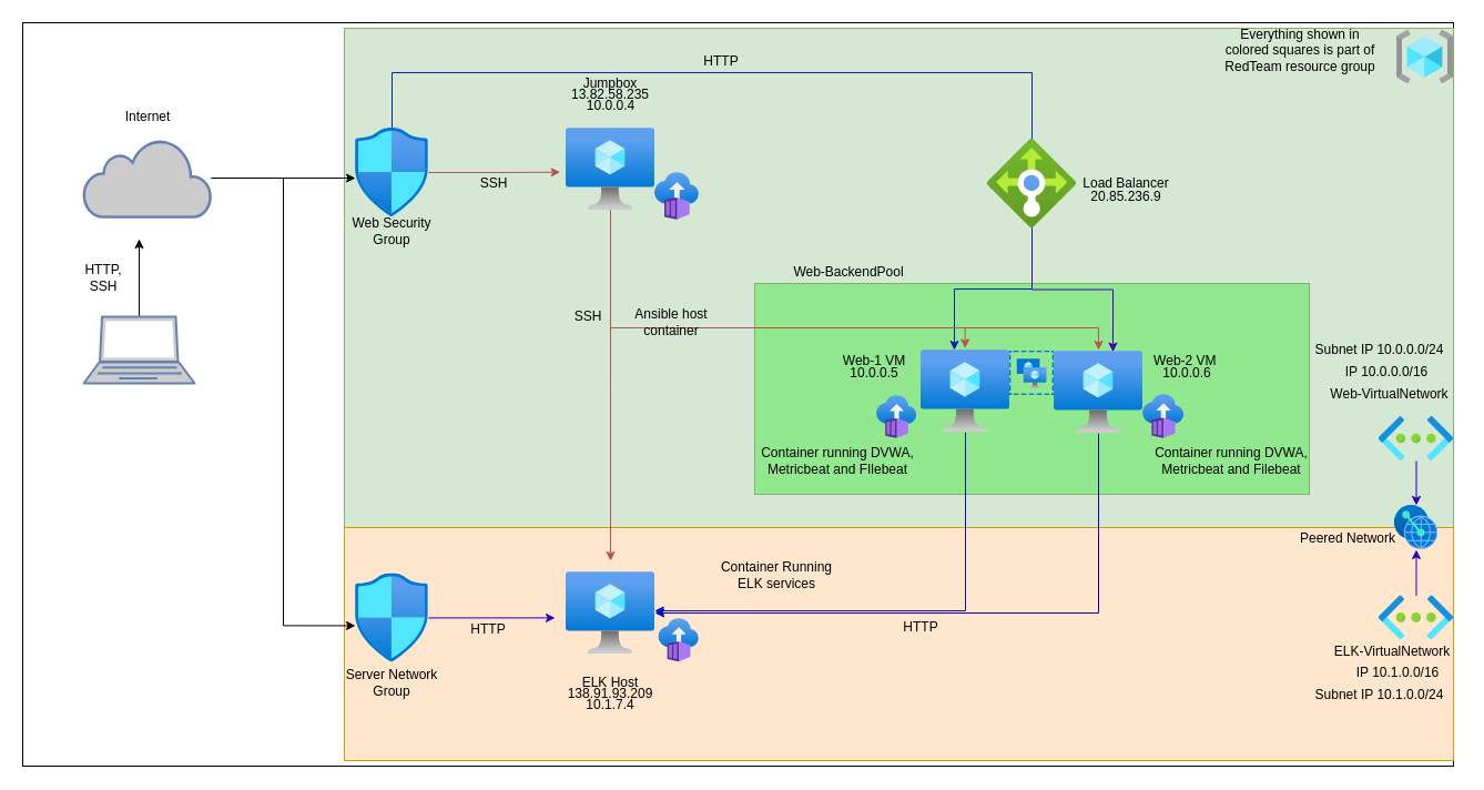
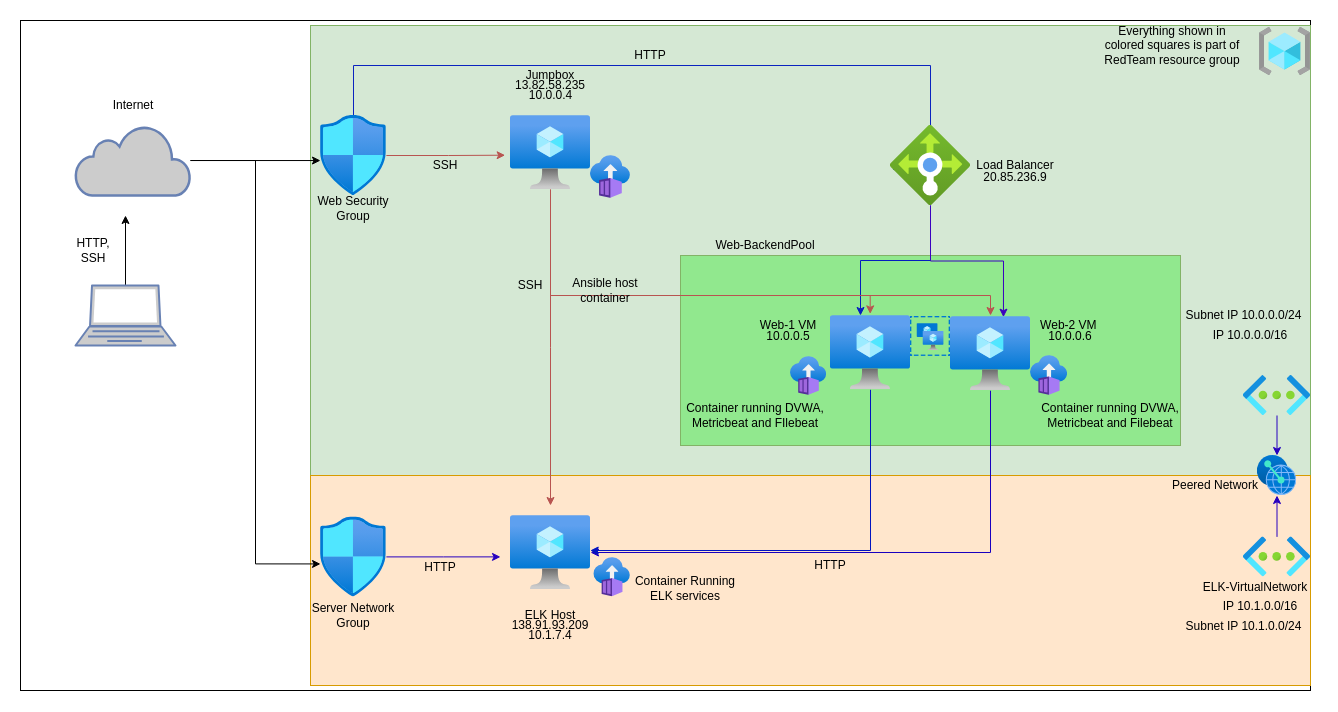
  <mxCell id="0" />
  <mxCell id="1" parent="0" />
  <mxCell id="2" value="" style="rounded=0;whiteSpace=wrap;html=1;" vertex="1" parent="1"><mxGeometry x="20" y="20" width="1290" height="670" as="geometry" /></mxCell>
  <mxCell id="3" value="" style="rounded=0;whiteSpace=wrap;html=1;fillColor=#d5e8d4;strokeColor=#82b366;" vertex="1" parent="1"><mxGeometry x="310" y="25" width="1000" height="450" as="geometry" /></mxCell>
  <mxCell id="4" value="" style="rounded=0;whiteSpace=wrap;html=1;fillColor=#91E88E;strokeColor=#82b366;" vertex="1" parent="1"><mxGeometry x="680" y="255" width="500" height="190" as="geometry" /></mxCell>
  <mxCell id="5" value="" style="rounded=0;whiteSpace=wrap;html=1;fillColor=#ffe6cc;strokeColor=#d79b00;" vertex="1" parent="1"><mxGeometry x="310" y="475" width="1000" height="210" as="geometry" /></mxCell>
  <mxCell id="6" style="edgeStyle=orthogonalEdgeStyle;rounded=0;orthogonalLoop=1;jettySize=auto;html=1;fillColor=#dae8fc;strokeColor=#2600BF;" edge="1" parent="1" source="7"><mxGeometry relative="1" as="geometry"><mxPoint x="500" y="556.39" as="targetPoint" /></mxGeometry></mxCell>
  <mxCell id="7" value="" style="aspect=fixed;html=1;points=[];align=center;image;fontSize=12;image=img/lib/azure2/networking/Network_Security_Groups.svg;" vertex="1" parent="1"><mxGeometry x="320" y="516.39" width="65.88" height="80" as="geometry" /></mxCell>
  <mxCell id="8" style="edgeStyle=orthogonalEdgeStyle;rounded=0;orthogonalLoop=1;jettySize=auto;html=1;entryX=-0.067;entryY=0.535;entryDx=0;entryDy=0;entryPerimeter=0;fillColor=#f8cecc;strokeColor=#b85450;" edge="1" parent="1" source="10" target="30"><mxGeometry relative="1" as="geometry" /></mxCell>
  <mxCell id="9" style="edgeStyle=orthogonalEdgeStyle;rounded=0;orthogonalLoop=1;jettySize=auto;html=1;entryX=0.017;entryY=0.542;entryDx=0;entryDy=0;entryPerimeter=0;fillColor=#dae8fc;strokeColor=#0B23BF;" edge="1" parent="1" source="10" target="17"><mxGeometry relative="1" as="geometry"><Array as="points"><mxPoint x="353" y="65" /><mxPoint x="930" y="65" /><mxPoint x="930" y="168" /></Array></mxGeometry></mxCell>
  <mxCell id="10" value="" style="aspect=fixed;html=1;points=[];align=center;image;fontSize=12;image=img/lib/azure2/networking/Network_Security_Groups.svg;" vertex="1" parent="1"><mxGeometry x="320" y="115" width="65.88" height="80" as="geometry" /></mxCell>
  <mxCell id="11" style="edgeStyle=orthogonalEdgeStyle;rounded=0;orthogonalLoop=1;jettySize=auto;html=1;strokeColor=#2600BF;" edge="1" parent="1" source="12" target="18"><mxGeometry relative="1" as="geometry" /></mxCell>
  <mxCell id="12" value="" style="aspect=fixed;html=1;points=[];align=center;image;fontSize=12;image=img/lib/azure2/networking/Virtual_Networks.svg;" vertex="1" parent="1"><mxGeometry x="1243" y="536.39" width="67" height="40" as="geometry" /></mxCell>
  <mxCell id="13" style="edgeStyle=orthogonalEdgeStyle;rounded=0;orthogonalLoop=1;jettySize=auto;html=1;strokeColor=#2600BF;" edge="1" parent="1" source="14" target="18"><mxGeometry relative="1" as="geometry" /></mxCell>
  <mxCell id="14" value="" style="aspect=fixed;html=1;points=[];align=center;image;fontSize=12;image=img/lib/azure2/networking/Virtual_Networks.svg;" vertex="1" parent="1"><mxGeometry x="1243" y="375" width="67" height="40" as="geometry" /></mxCell>
  <mxCell id="15" style="edgeStyle=orthogonalEdgeStyle;rounded=0;orthogonalLoop=1;jettySize=auto;html=1;fillColor=#dae8fc;strokeColor=#041DBF;" edge="1" parent="1" source="17" target="32"><mxGeometry relative="1" as="geometry"><Array as="points"><mxPoint x="930" y="260" /><mxPoint x="860" y="260" /></Array></mxGeometry></mxCell>
  <mxCell id="16" style="edgeStyle=orthogonalEdgeStyle;rounded=0;orthogonalLoop=1;jettySize=auto;html=1;entryX=0.662;entryY=0.009;entryDx=0;entryDy=0;entryPerimeter=0;fillColor=#dae8fc;strokeColor=#3B02BF;" edge="1" parent="1" source="17" target="25"><mxGeometry relative="1" as="geometry" /></mxCell>
  <mxCell id="17" value="" style="aspect=fixed;html=1;points=[];align=center;image;fontSize=12;image=img/lib/azure2/networking/Load_Balancers.svg;" vertex="1" parent="1"><mxGeometry x="890" y="125" width="80" height="80" as="geometry" /></mxCell>
  <mxCell id="18" value="" style="aspect=fixed;html=1;points=[];align=center;image;fontSize=12;image=img/lib/azure2/other/Peering_Service.svg;" vertex="1" parent="1"><mxGeometry x="1256.79" y="455" width="39.42" height="40" as="geometry" /></mxCell>
  <mxCell id="19" style="edgeStyle=orthogonalEdgeStyle;rounded=0;orthogonalLoop=1;jettySize=auto;html=1;" edge="1" parent="1" source="20"><mxGeometry relative="1" as="geometry"><mxPoint x="125" y="215" as="targetPoint" /></mxGeometry></mxCell>
  <mxCell id="20" value="" style="fontColor=#0066CC;verticalAlign=top;verticalLabelPosition=bottom;labelPosition=center;align=center;html=1;outlineConnect=0;fillColor=#CCCCCC;strokeColor=#6881B3;gradientColor=none;gradientDirection=north;strokeWidth=2;shape=mxgraph.networks.laptop;" vertex="1" parent="1"><mxGeometry x="75" y="285" width="100" height="60" as="geometry" /></mxCell>
  <mxCell id="21" style="edgeStyle=orthogonalEdgeStyle;rounded=0;orthogonalLoop=1;jettySize=auto;html=1;entryX=0;entryY=0.563;entryDx=0;entryDy=0;entryPerimeter=0;" edge="1" parent="1" source="23" target="10"><mxGeometry relative="1" as="geometry" /></mxCell>
  <mxCell id="22" style="edgeStyle=orthogonalEdgeStyle;rounded=0;orthogonalLoop=1;jettySize=auto;html=1;entryX=0;entryY=0.588;entryDx=0;entryDy=0;entryPerimeter=0;" edge="1" parent="1" source="23" target="7"><mxGeometry relative="1" as="geometry" /></mxCell>
  <mxCell id="23" value="" style="html=1;outlineConnect=0;fillColor=#CCCCCC;strokeColor=#6881B3;gradientColor=none;gradientDirection=north;strokeWidth=2;shape=mxgraph.networks.cloud;fontColor=#ffffff;" vertex="1" parent="1"><mxGeometry x="75" y="125" width="115" height="70" as="geometry" /></mxCell>
  <mxCell id="24" style="edgeStyle=orthogonalEdgeStyle;rounded=0;orthogonalLoop=1;jettySize=auto;html=1;fillColor=#dae8fc;strokeColor=#1900BF;" edge="1" parent="1" source="25" target="26"><mxGeometry relative="1" as="geometry"><Array as="points"><mxPoint x="990" y="552" /></Array></mxGeometry></mxCell>
  <mxCell id="25" value="" style="aspect=fixed;html=1;points=[];align=center;image;fontSize=12;image=img/lib/azure2/compute/Virtual_Machine.svg;" vertex="1" parent="1"><mxGeometry x="950" y="316" width="80" height="74.21" as="geometry" /></mxCell>
  <mxCell id="26" value="" style="aspect=fixed;html=1;points=[];align=center;image;fontSize=12;image=img/lib/azure2/compute/Virtual_Machine.svg;" vertex="1" parent="1"><mxGeometry x="510" y="515" width="80" height="74.2" as="geometry" /></mxCell>
  <mxCell id="27" style="edgeStyle=orthogonalEdgeStyle;rounded=0;orthogonalLoop=1;jettySize=auto;html=1;fillColor=#f8cecc;strokeColor=#b85450;" edge="1" parent="1" source="30"><mxGeometry relative="1" as="geometry"><mxPoint x="550" y="505" as="targetPoint" /></mxGeometry></mxCell>
  <mxCell id="28" style="edgeStyle=orthogonalEdgeStyle;rounded=0;orthogonalLoop=1;jettySize=auto;html=1;entryX=0.497;entryY=-0.022;entryDx=0;entryDy=0;entryPerimeter=0;fillColor=#f8cecc;strokeColor=#b85450;" edge="1" parent="1" source="30" target="32"><mxGeometry relative="1" as="geometry"><Array as="points"><mxPoint x="550" y="295" /><mxPoint y="295" x="870" /></Array></mxGeometry></mxCell>
  <mxCell id="29" style="edgeStyle=orthogonalEdgeStyle;rounded=0;orthogonalLoop=1;jettySize=auto;html=1;fillColor=#f8cecc;strokeColor=#b85450;" edge="1" parent="1" source="30"><mxGeometry relative="1" as="geometry"><mxPoint x="990" y="315" as="targetPoint" /><Array as="points"><mxPoint x="550" y="295" /><mxPoint x="990" y="295" /></Array></mxGeometry></mxCell>
  <mxCell id="30" value="" style="aspect=fixed;html=1;points=[];align=center;image;fontSize=12;image=img/lib/azure2/compute/Virtual_Machine.svg;" vertex="1" parent="1"><mxGeometry x="510" y="115" width="80" height="74.2" as="geometry" /></mxCell>
  <mxCell id="31" style="edgeStyle=orthogonalEdgeStyle;rounded=0;orthogonalLoop=1;jettySize=auto;html=1;entryX=0.996;entryY=0.472;entryDx=0;entryDy=0;entryPerimeter=0;fillColor=#dae8fc;strokeColor=#0215BF;" edge="1" parent="1" source="32" target="26"><mxGeometry relative="1" as="geometry"><Array as="points"><mxPoint y="550" x="870" /></Array></mxGeometry></mxCell>
  <mxCell id="32" value="" style="aspect=fixed;html=1;points=[];align=center;image;fontSize=12;image=img/lib/azure2/compute/Virtual_Machine.svg;" vertex="1" parent="1"><mxGeometry x="829.88" y="315" width="80.12" height="74.31" as="geometry" /></mxCell>
  <mxCell id="33" value="" style="aspect=fixed;html=1;points=[];align=center;image;fontSize=12;image=img/lib/azure2/compute/Availability_Sets.svg;direction=south;rotation=-90;" vertex="1" parent="1"><mxGeometry x="910" y="316" width="40" height="40" as="geometry" /></mxCell>
  <mxCell id="34" value="" style="aspect=fixed;html=1;points=[];align=center;image;fontSize=12;image=img/lib/azure2/containers/Container_Instances.svg;" vertex="1" parent="1"><mxGeometry x="590" y="155" width="39.88" height="43" as="geometry" /></mxCell>
  <mxCell id="35" value="" style="aspect=fixed;html=1;points=[];align=center;image;fontSize=12;image=img/lib/azure2/containers/Container_Instances.svg;" vertex="1" parent="1"><mxGeometry x="1030" y="355" width="37.1" height="40" as="geometry" /></mxCell>
  <mxCell id="36" value="" style="aspect=fixed;html=1;points=[];align=center;image;fontSize=12;image=img/lib/azure2/containers/Container_Instances.svg;" vertex="1" parent="1"><mxGeometry x="790" y="356" width="36.17" height="39" as="geometry" /></mxCell>
  <mxCell id="37" value="" style="aspect=fixed;html=1;points=[];align=center;image;fontSize=12;image=img/lib/azure2/containers/Container_Instances.svg;" vertex="1" parent="1"><mxGeometry x="593.35" y="557" width="36.53" height="39.39" as="geometry" /></mxCell>
  <mxCell id="38" style="edgeStyle=orthogonalEdgeStyle;rounded=0;orthogonalLoop=1;jettySize=auto;html=1;exitX=0.5;exitY=1;exitDx=0;exitDy=0;exitPerimeter=0;" edge="1" parent="1" source="23" target="23"><mxGeometry relative="1" as="geometry" /></mxCell>
  <mxCell id="39" value="HTTP, SSH" style="text;html=1;strokeColor=none;fillColor=none;align=center;verticalAlign=middle;whiteSpace=wrap;rounded=0;" vertex="1" parent="1"><mxGeometry x="62.5" y="230" width="60" height="40" as="geometry" /></mxCell>
  <mxCell id="40" value="Web Security Group" style="text;html=1;strokeColor=none;fillColor=none;align=center;verticalAlign=middle;whiteSpace=wrap;rounded=0;" vertex="1" parent="1"><mxGeometry x="307.94" y="198" width="90" height="20" as="geometry" /></mxCell>
  <mxCell id="41" value="HTTP" style="text;html=1;strokeColor=none;fillColor=none;align=center;verticalAlign=middle;whiteSpace=wrap;rounded=0;" vertex="1" parent="1"><mxGeometry x="629.88" y="45" width="40" height="20" as="geometry" /></mxCell>
  <mxCell id="42" value="SSH" style="text;html=1;strokeColor=none;fillColor=none;align=center;verticalAlign=middle;whiteSpace=wrap;rounded=0;" vertex="1" parent="1"><mxGeometry x="425" y="155" width="40" height="20" as="geometry" /></mxCell>
  <mxCell id="43" value="Jumpbox" style="text;html=1;strokeColor=none;fillColor=none;align=center;verticalAlign=middle;whiteSpace=wrap;rounded=0;" vertex="1" parent="1"><mxGeometry x="510" y="65" width="80" height="20" as="geometry" /></mxCell>
  <mxCell id="44" value="Ansible host container" style="text;html=1;strokeColor=none;fillColor=none;align=center;verticalAlign=middle;whiteSpace=wrap;rounded=0;" vertex="1" parent="1"><mxGeometry x="560" y="280" width="90" height="20" as="geometry" /></mxCell>
  <mxCell id="45" value="Server Network Group" style="text;html=1;strokeColor=none;fillColor=none;align=center;verticalAlign=middle;whiteSpace=wrap;rounded=0;" vertex="1" parent="1"><mxGeometry x="292.94" y="605" width="120" height="20" as="geometry" /></mxCell>
  <mxCell id="46" value="ELK Host" style="text;html=1;strokeColor=none;fillColor=none;align=center;verticalAlign=middle;whiteSpace=wrap;rounded=0;" vertex="1" parent="1"><mxGeometry x="485" y="605" width="130" height="20" as="geometry" /></mxCell>
  <mxCell id="47" value="Web-2 VM&amp;nbsp;" style="text;html=1;strokeColor=none;fillColor=none;align=center;verticalAlign=middle;whiteSpace=wrap;rounded=0;" vertex="1" parent="1"><mxGeometry x="1030" y="315" width="80" height="20" as="geometry" /></mxCell>
  <mxCell id="48" value="Web-1 VM" style="text;html=1;strokeColor=none;fillColor=none;align=center;verticalAlign=middle;whiteSpace=wrap;rounded=0;" vertex="1" parent="1"><mxGeometry x="750" y="315" width="76.17" height="20" as="geometry" /></mxCell>
  <mxCell id="49" value="SSH" style="text;html=1;strokeColor=none;fillColor=none;align=center;verticalAlign=middle;whiteSpace=wrap;rounded=0;" vertex="1" parent="1"><mxGeometry x="510" y="275" width="40" height="20" as="geometry" /></mxCell>
  <mxCell id="50" value="HTTP" style="text;html=1;strokeColor=none;fillColor=none;align=center;verticalAlign=middle;whiteSpace=wrap;rounded=0;" vertex="1" parent="1"><mxGeometry x="420" y="557" width="40" height="20" as="geometry" /></mxCell>
  <mxCell id="51" value="HTTP" style="text;html=1;strokeColor=none;fillColor=none;align=center;verticalAlign=middle;whiteSpace=wrap;rounded=0;" vertex="1" parent="1"><mxGeometry x="810" y="555" width="40" height="20" as="geometry" /></mxCell>
  <mxCell id="52" value="Load Balancer" style="text;html=1;strokeColor=none;fillColor=none;align=center;verticalAlign=middle;whiteSpace=wrap;rounded=0;" vertex="1" parent="1"><mxGeometry x="970" y="155" width="90" height="20" as="geometry" /></mxCell>
  <mxCell id="53" value="Container running DVWA, Metricbeat and FIlebeat" style="text;html=1;strokeColor=none;fillColor=none;align=center;verticalAlign=middle;whiteSpace=wrap;rounded=0;" vertex="1" parent="1"><mxGeometry x="679.88" y="405" width="150" height="20" as="geometry" /></mxCell>
  <mxCell id="54" value="Container running DVWA, Metricbeat and Filebeat" style="text;html=1;strokeColor=none;fillColor=none;align=center;verticalAlign=middle;whiteSpace=wrap;rounded=0;" vertex="1" parent="1"><mxGeometry x="1030" y="405" width="160" height="20" as="geometry" /></mxCell>
  <mxCell id="55" value="ELK-VirtualNetwork" style="text;html=1;strokeColor=none;fillColor=none;align=center;verticalAlign=middle;whiteSpace=wrap;rounded=0;" vertex="1" parent="1"><mxGeometry x="1200" y="578.39" width="110" height="18" as="geometry" /></mxCell>
- <mxCell id="56" value="Web-VirtualNetwork" style="text;html=1;strokeColor=none;fillColor=none;align=center;verticalAlign=middle;whiteSpace=wrap;rounded=0;" vertex="1" parent="1"><mxGeometry x="1195" y="345" width="115" height="20" as="geometry" /></mxCell>
  <mxCell id="57" value="IP 10.0.0.0/16" style="text;html=1;strokeColor=none;fillColor=none;align=center;verticalAlign=middle;whiteSpace=wrap;rounded=0;" vertex="1" parent="1"><mxGeometry x="1190" y="325" width="120" height="20" as="geometry" /></mxCell>
  <mxCell id="58" value="IP 10.1.0.0/16" style="text;html=1;strokeColor=none;fillColor=none;align=center;verticalAlign=middle;whiteSpace=wrap;rounded=0;" vertex="1" parent="1"><mxGeometry x="1210" y="596.39" width="100" height="20" as="geometry" /></mxCell>
  <mxCell id="59" value="Subnet IP 10.0.0.0/24" style="text;html=1;strokeColor=none;fillColor=none;align=center;verticalAlign=middle;whiteSpace=wrap;rounded=0;" vertex="1" parent="1"><mxGeometry x="1177" y="305" width="133" height="20" as="geometry" /></mxCell>
  <mxCell id="60" value="Subnet IP 10.1.0.0/24" style="text;html=1;strokeColor=none;fillColor=none;align=center;verticalAlign=middle;whiteSpace=wrap;rounded=0;" vertex="1" parent="1"><mxGeometry x="1171" y="616.39" width="145" height="20" as="geometry" /></mxCell>
  <mxCell id="61" value="Internet" style="text;html=1;strokeColor=none;fillColor=none;align=center;verticalAlign=middle;whiteSpace=wrap;rounded=0;" vertex="1" parent="1"><mxGeometry x="62.5" y="95" width="140" height="20" as="geometry" /></mxCell>
  <mxCell id="62" value="Peered Network" style="text;html=1;strokeColor=none;fillColor=none;align=center;verticalAlign=middle;whiteSpace=wrap;rounded=0;" vertex="1" parent="1"><mxGeometry x="1160" y="475" width="110" height="20" as="geometry" /></mxCell>
  <mxCell id="63" value="10.0.0.5" style="text;html=1;strokeColor=none;fillColor=none;align=center;verticalAlign=middle;whiteSpace=wrap;rounded=0;" vertex="1" parent="1"><mxGeometry x="733.14" y="326" width="109.88" height="20" as="geometry" /></mxCell>
  <mxCell id="64" value="10.0.0.6" style="text;html=1;strokeColor=none;fillColor=none;align=center;verticalAlign=middle;whiteSpace=wrap;rounded=0;" vertex="1" parent="1"><mxGeometry x="1020" y="326" width="100" height="20" as="geometry" /></mxCell>
  <mxCell id="65" value="13.82.58.235" style="text;html=1;strokeColor=none;fillColor=none;align=center;verticalAlign=middle;whiteSpace=wrap;rounded=0;" vertex="1" parent="1"><mxGeometry x="515" y="75" width="70" height="20" as="geometry" /></mxCell>
  <mxCell id="66" value="10.0.0.4" style="text;html=1;strokeColor=none;fillColor=none;align=center;verticalAlign=middle;whiteSpace=wrap;rounded=0;" vertex="1" parent="1"><mxGeometry x="512.5" y="85" width="75" height="20" as="geometry" /></mxCell>
  <mxCell id="67" value="20.85.236.9" style="text;html=1;strokeColor=none;fillColor=none;align=center;verticalAlign=middle;whiteSpace=wrap;rounded=0;" vertex="1" parent="1"><mxGeometry x="970" y="166.5" width="90" height="20" as="geometry" /></mxCell>
  <mxCell id="68" value="10.1.7.4" style="text;html=1;strokeColor=none;fillColor=none;align=center;verticalAlign=middle;whiteSpace=wrap;rounded=0;" vertex="1" parent="1"><mxGeometry x="495" y="625" width="110" height="20" as="geometry" /></mxCell>
  <mxCell id="69" value="138.91.93.209" style="text;html=1;strokeColor=none;fillColor=none;align=center;verticalAlign=middle;whiteSpace=wrap;rounded=0;" vertex="1" parent="1"><mxGeometry x="505" y="615" width="90" height="20" as="geometry" /></mxCell>
- <mxCell id="70" value="Container Running ELK services" style="text;html=1;strokeColor=none;fillColor=none;align=center;verticalAlign=middle;whiteSpace=wrap;rounded=0;" vertex="1" parent="1"><mxGeometry x="644.88" y="508.39" width="110" height="20" as="geometry" /></mxCell>
+ <mxCell id="70" value="Container Running ELK services" style="text;html=1;strokeColor=none;fillColor=none;align=center;verticalAlign=middle;whiteSpace=wrap;rounded=0;" vertex="1" parent="1"><mxGeometry x="629.88" y="578.39" width="110" height="20" as="geometry" /></mxCell>
  <mxCell id="71" value="Web-BackendPool" style="text;html=1;strokeColor=none;fillColor=none;align=center;verticalAlign=middle;whiteSpace=wrap;rounded=0;" vertex="1" parent="1"><mxGeometry x="679.88" y="235" width="170" height="20" as="geometry" /></mxCell>
  <mxCell id="72" value="" style="aspect=fixed;html=1;points=[];align=center;image;fontSize=12;image=img/lib/azure2/general/Resource_Groups.svg;fillColor=#91E88E;" vertex="1" parent="1"><mxGeometry x="1259" y="27" width="51" height="48" as="geometry" /></mxCell>
  <mxCell id="73" value="Everything shown in colored squares is part of RedTeam resource group" style="text;html=1;strokeColor=none;fillColor=none;align=center;verticalAlign=middle;whiteSpace=wrap;rounded=0;" vertex="1" parent="1"><mxGeometry x="1096.79" y="35" width="150" height="20" as="geometry" /></mxCell>
